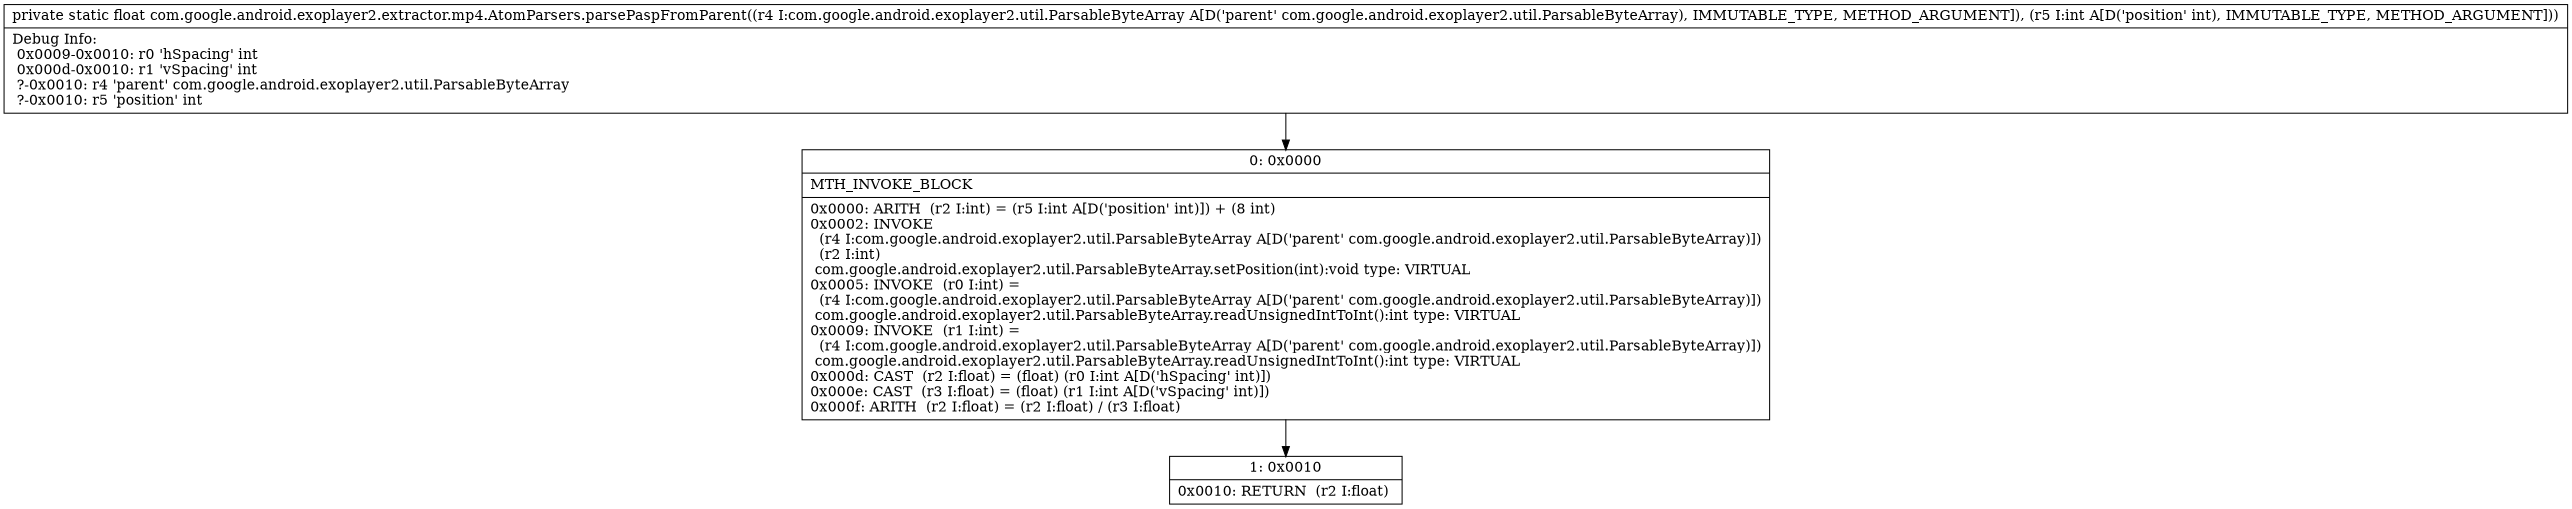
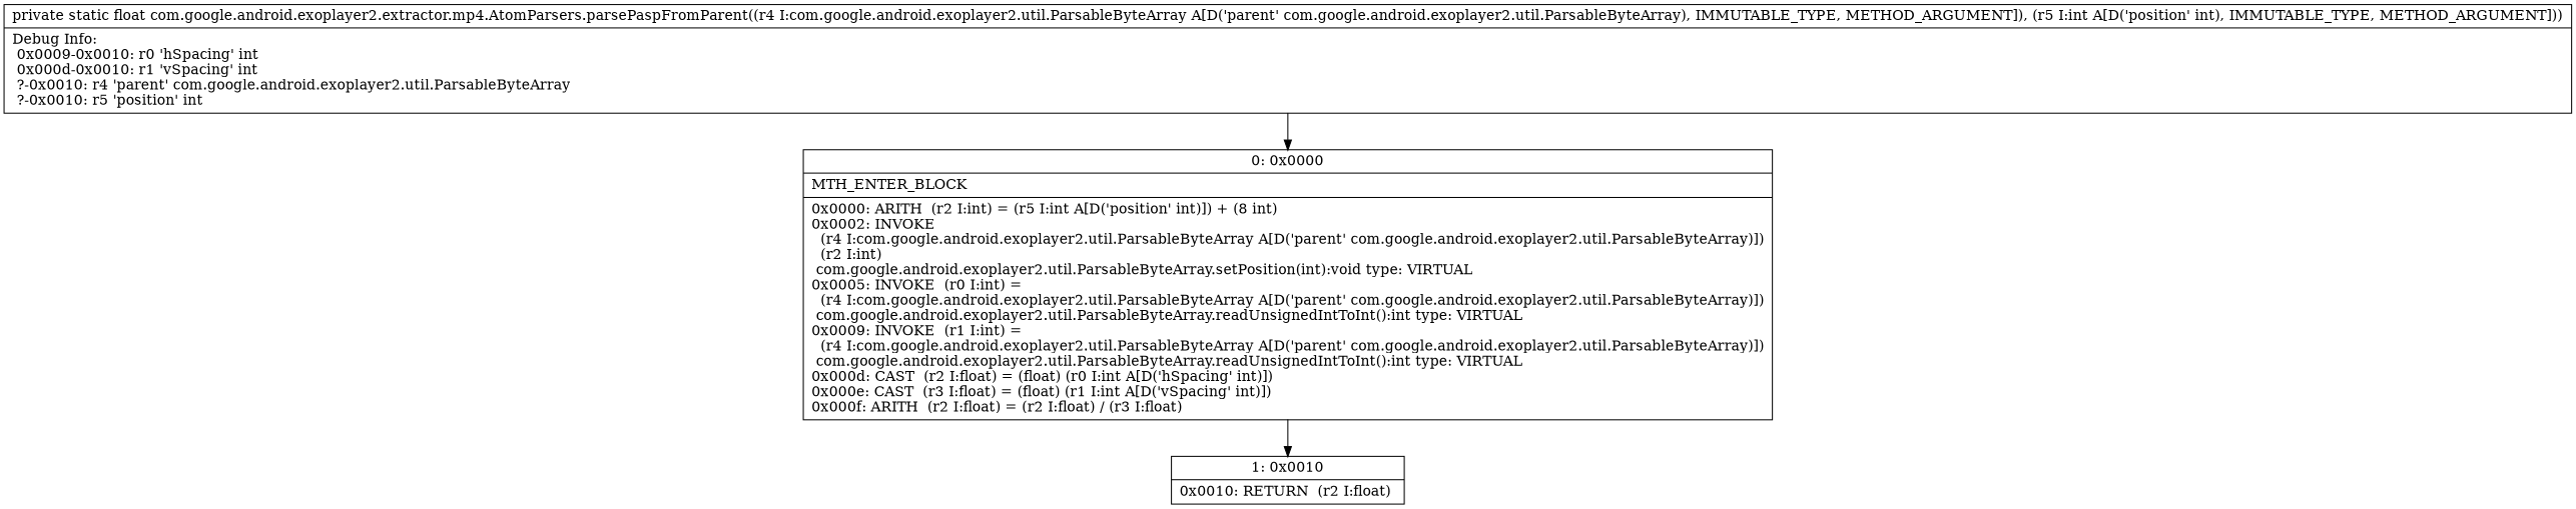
  digraph {
    node [shape=record]
-   n1 [label="{0\:\ 0x0000|MTH_INVOKE_BLOCK\l|0x0000: ARITH  (r2 I:int) = (r5 I:int A[D('position' int)]) + (8 int) \l0x0002: INVOKE  \l  (r4 I:com.google.android.exoplayer2.util.ParsableByteArray A[D('parent' com.google.android.exoplayer2.util.ParsableByteArray)])\l  (r2 I:int)\l com.google.android.exoplayer2.util.ParsableByteArray.setPosition(int):void type: VIRTUAL \l0x0005: INVOKE  (r0 I:int) = \l  (r4 I:com.google.android.exoplayer2.util.ParsableByteArray A[D('parent' com.google.android.exoplayer2.util.ParsableByteArray)])\l com.google.android.exoplayer2.util.ParsableByteArray.readUnsignedIntToInt():int type: VIRTUAL \l0x0009: INVOKE  (r1 I:int) = \l  (r4 I:com.google.android.exoplayer2.util.ParsableByteArray A[D('parent' com.google.android.exoplayer2.util.ParsableByteArray)])\l com.google.android.exoplayer2.util.ParsableByteArray.readUnsignedIntToInt():int type: VIRTUAL \l0x000d: CAST  (r2 I:float) = (float) (r0 I:int A[D('hSpacing' int)]) \l0x000e: CAST  (r3 I:float) = (float) (r1 I:int A[D('vSpacing' int)]) \l0x000f: ARITH  (r2 I:float) = (r2 I:float) \/ (r3 I:float) \l}"]
+   n1 [label="{0\:\ 0x0000|MTH_ENTER_BLOCK\l|0x0000: ARITH  (r2 I:int) = (r5 I:int A[D('position' int)]) + (8 int) \l0x0002: INVOKE  \l  (r4 I:com.google.android.exoplayer2.util.ParsableByteArray A[D('parent' com.google.android.exoplayer2.util.ParsableByteArray)])\l  (r2 I:int)\l com.google.android.exoplayer2.util.ParsableByteArray.setPosition(int):void type: VIRTUAL \l0x0005: INVOKE  (r0 I:int) = \l  (r4 I:com.google.android.exoplayer2.util.ParsableByteArray A[D('parent' com.google.android.exoplayer2.util.ParsableByteArray)])\l com.google.android.exoplayer2.util.ParsableByteArray.readUnsignedIntToInt():int type: VIRTUAL \l0x0009: INVOKE  (r1 I:int) = \l  (r4 I:com.google.android.exoplayer2.util.ParsableByteArray A[D('parent' com.google.android.exoplayer2.util.ParsableByteArray)])\l com.google.android.exoplayer2.util.ParsableByteArray.readUnsignedIntToInt():int type: VIRTUAL \l0x000d: CAST  (r2 I:float) = (float) (r0 I:int A[D('hSpacing' int)]) \l0x000e: CAST  (r3 I:float) = (float) (r1 I:int A[D('vSpacing' int)]) \l0x000f: ARITH  (r2 I:float) = (r2 I:float) \/ (r3 I:float) \l}"]
    n2 [label="{1\:\ 0x0010|0x0010: RETURN  (r2 I:float) \l}"]
    n3 [label="{private static float com.google.android.exoplayer2.extractor.mp4.AtomParsers.parsePaspFromParent((r4 I:com.google.android.exoplayer2.util.ParsableByteArray A[D('parent' com.google.android.exoplayer2.util.ParsableByteArray), IMMUTABLE_TYPE, METHOD_ARGUMENT]), (r5 I:int A[D('position' int), IMMUTABLE_TYPE, METHOD_ARGUMENT]))  | Debug Info:\l  0x0009\-0x0010: r0 'hSpacing' int\l  0x000d\-0x0010: r1 'vSpacing' int\l  ?\-0x0010: r4 'parent' com.google.android.exoplayer2.util.ParsableByteArray\l  ?\-0x0010: r5 'position' int\l}"]
    n1 -> n2
    n3 -> n1
  }
